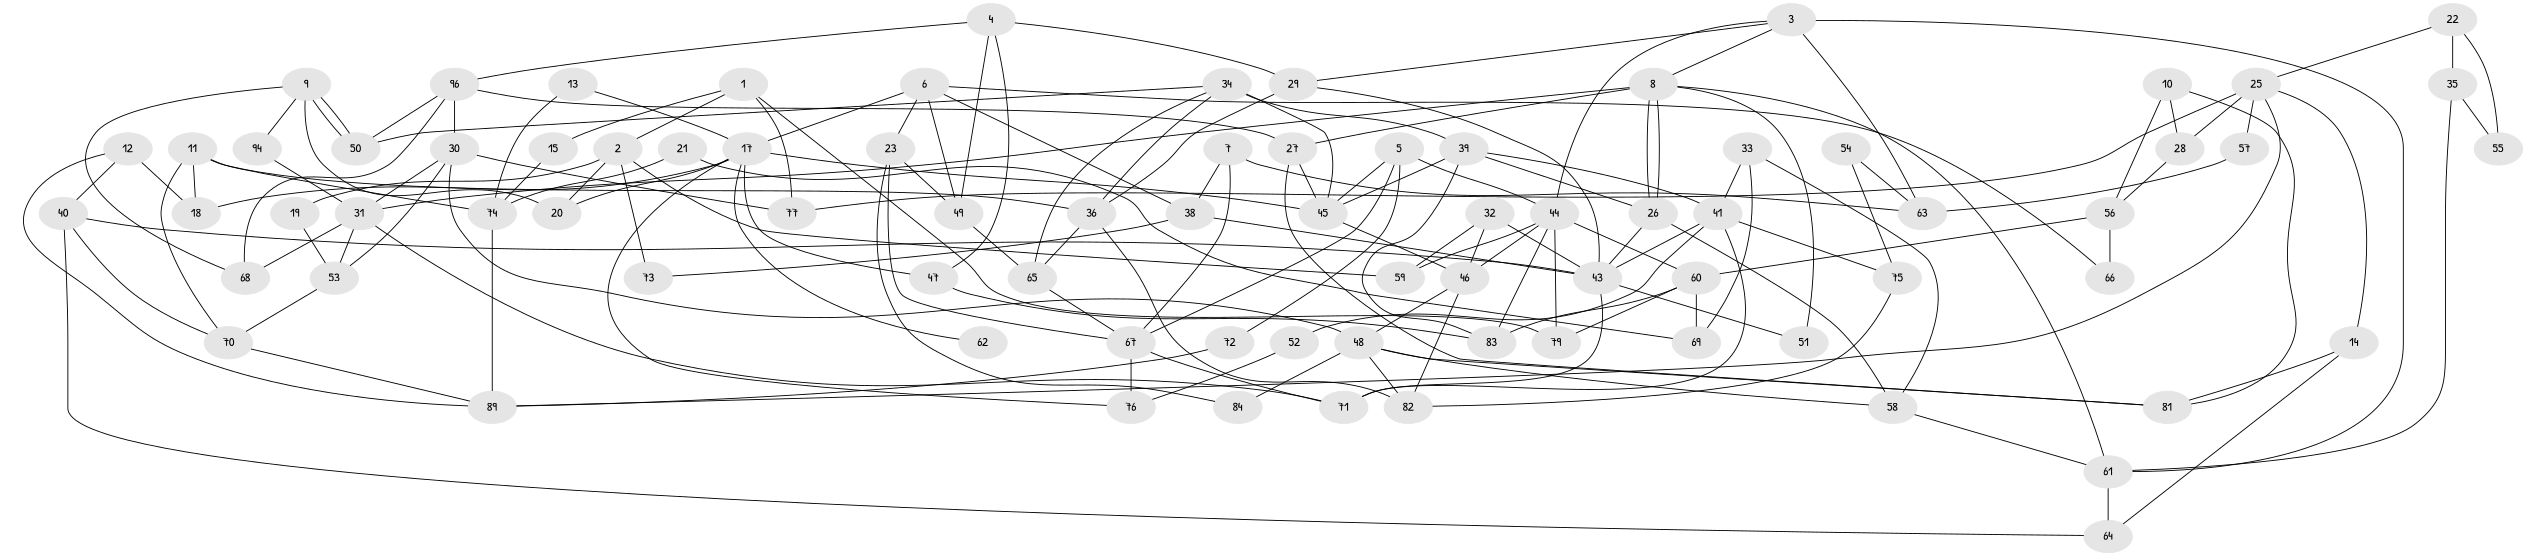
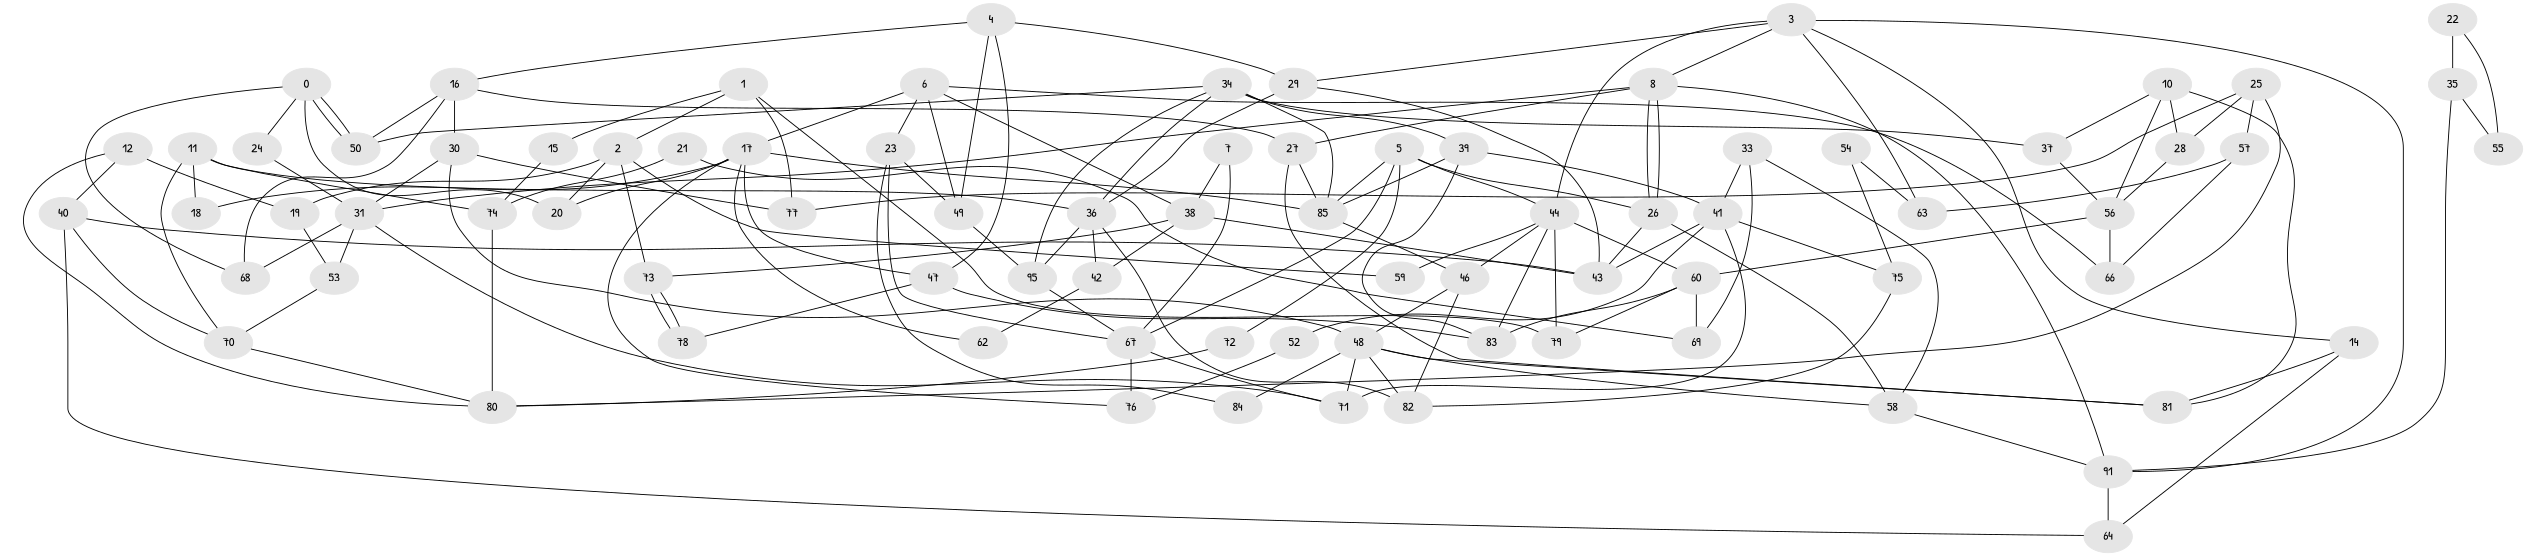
  graph {
    fontname="Patrick Hand"
    node [color=gray90 fontname="Patrick Hand" style=filled]
    edge [fontname="Patrick Hand"]
    1
    2
    15
    77
    79
    19
    20
    59
    73
    74
    53
+   78
    3
    8
    14
    29
    44
-   61
+   61 [label=91]
    63
    26
    27
    31
-   51
    81
    64
    36
    43
    46
    83
    60
    4
-   16 [label=96]
+   16
    47
    49
    50
    68
    30
-   65
+   65 [label=95]
    5
-   45
+   45 [label=85]
    67
    72
    58
    76
    71
-   80 [label=89]
+   80
    6
    17
    23
    38
    66
    18
    62
    84
+   42
    7
-   9
-   24 [label=94]
+   9 [label=0]
+   24
    10
    28
+   37
    56
    11
    70
    82
    12
    40
-   13
    48
    21
    69
    22
    25
    35
    55
    57
-   32
    33
    41
    52
    75
    34
    39
    54
    1 -- 2
    1 -- 15
    1 -- 77
    1 -- 79
    2 -- 19
    2 -- 20
    2 -- 59
    2 -- 73
    15 -- 74
    19 -- 53
+   73 -- 78
+   73 -- 78
    74 -- 80
    53 -- 70
    3 -- 8
-   25 -- 14
+   3 -- 14
    3 -- 29
    3 -- 44
    3 -- 61
    3 -- 63
    8 -- 61
    8 -- 26
    8 -- 26
    8 -- 27
    8 -- 31
-   8 -- 51
    14 -- 81
    14 -- 64
    29 -- 36
    29 -- 43
    44 -- 79
    44 -- 59
    44 -- 46
    44 -- 83
    44 -- 60
    61 -- 64
    26 -- 43
    26 -- 58
    27 -- 81
    27 -- 45
    31 -- 53
    31 -- 68
    31 -- 71
    36 -- 65
+   36 -- 42
    36 -- 82
-   43 -- 51
-   43 -- 71
+   48 -- 71
    46 -- 82
    46 -- 48
    60 -- 79
    60 -- 83
    60 -- 69
    4 -- 29
    4 -- 16
    4 -- 47
    4 -- 49
    16 -- 27
    16 -- 50
    16 -- 68
    16 -- 30
+   47 -- 78
    47 -- 83
    49 -- 65
    30 -- 77
-   30 -- 53
    30 -- 31
    30 -- 48
    65 -- 67
    5 -- 44
-   39 -- 26
+   5 -- 26
    5 -- 45
    5 -- 67
    5 -- 72
    45 -- 46
    67 -- 76
    67 -- 71
    72 -- 80
    58 -- 61
    6 -- 49
    6 -- 17
    6 -- 23
    6 -- 38
    6 -- 66
    17 -- 20
    17 -- 47
    17 -- 45
    17 -- 76
    17 -- 18
    17 -- 62
    23 -- 49
    23 -- 67
    23 -- 84
    38 -- 73
    38 -- 43
-   7 -- 63
+   38 -- 42
+   42 -- 62
    7 -- 67
    7 -- 38
    9 -- 20
    9 -- 50
    9 -- 50
    9 -- 68
    9 -- 24
    24 -- 31
    10 -- 81
    10 -- 28
+   10 -- 37
    10 -- 56
    28 -- 56
+   37 -- 56
    56 -- 60
    56 -- 66
    11 -- 74
    11 -- 36
    11 -- 18
    11 -- 70
    70 -- 80
-   12 -- 18
+   12 -- 19
    12 -- 80
    12 -- 40
    40 -- 64
    40 -- 43
    40 -- 70
-   13 -- 74
-   13 -- 17
    48 -- 81
    48 -- 58
    48 -- 84
    48 -- 82
    21 -- 74
    21 -- 69
-   22 -- 25
    22 -- 35
    22 -- 55
    25 -- 77
    25 -- 80
    25 -- 28
    25 -- 57
    35 -- 61
    35 -- 55
    57 -- 63
-   32 -- 59
-   32 -- 43
-   32 -- 46
+   57 -- 66
    33 -- 58
    33 -- 69
    33 -- 41
    41 -- 43
    41 -- 71
    41 -- 52
    41 -- 75
    52 -- 76
    75 -- 82
    34 -- 36
    34 -- 50
    34 -- 65
    34 -- 45
+   34 -- 37
    34 -- 39
    39 -- 83
    39 -- 45
    39 -- 41
    54 -- 63
    54 -- 75
  }
